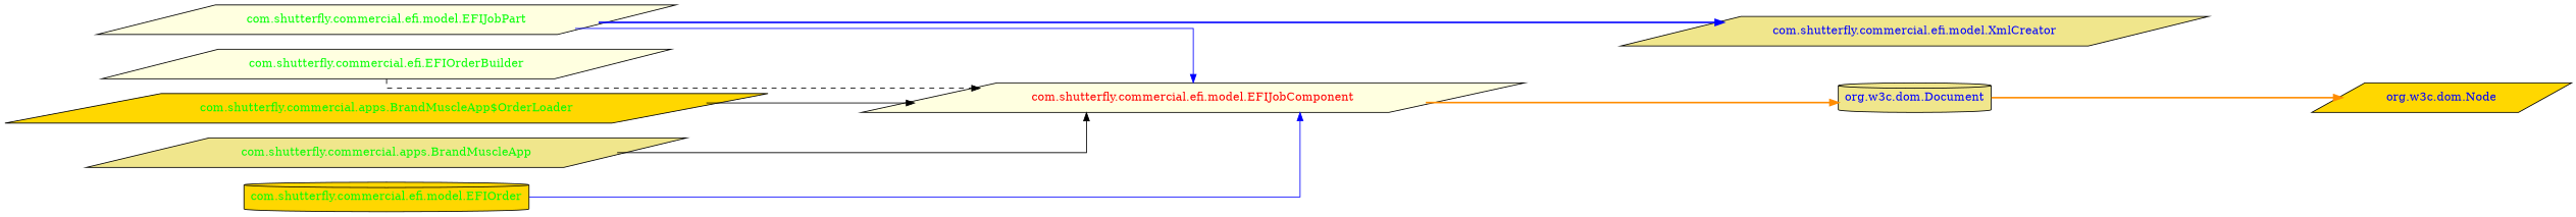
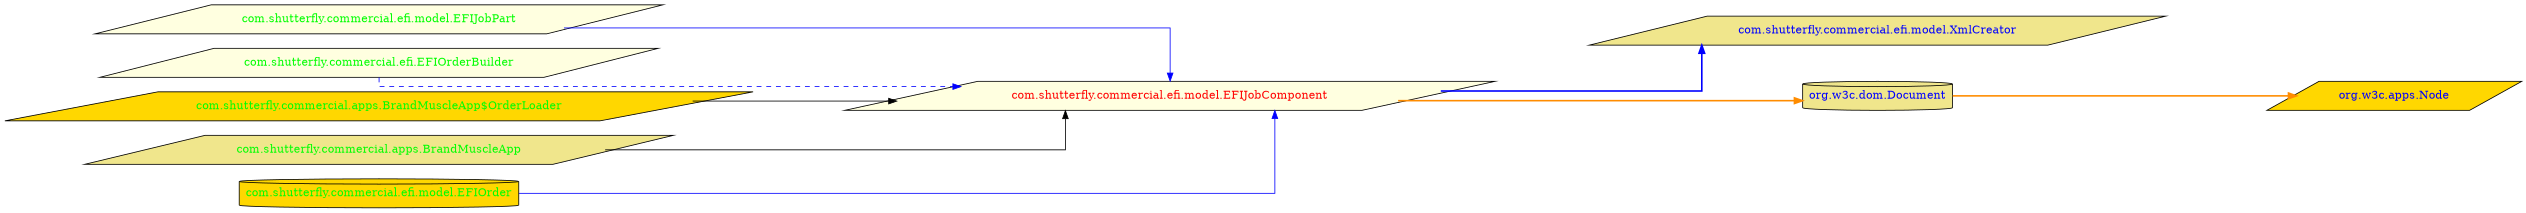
  digraph {
    concentrate=true
    rankdir=LR
    ranksep=2.0
    splines=ortho
    node [fillcolor=lightyellow fontcolor=green shape=parallelogram style=filled]
    edge [color=blue style=solid]
    "com.shutterfly.commercial.efi.model.EFIJobComponent" [fontcolor=red]
    "com.shutterfly.commercial.efi.model.XmlCreator" [fillcolor=khaki fontcolor=blue]
    "org.w3c.dom.Document" [fillcolor=khaki fontcolor=blue shape=cylinder]
-   "org.w3c.dom.Node" [fillcolor=gold fontcolor=blue]
+   "org.w3c.dom.Node" [fillcolor=gold fontcolor=blue label="org.w3c.apps.Node"]
    "com.shutterfly.commercial.efi.EFIOrderBuilder"
    "com.shutterfly.commercial.efi.model.EFIJobPart"
    "com.shutterfly.commercial.apps.BrandMuscleApp$OrderLoader" [fillcolor=gold]
    "com.shutterfly.commercial.apps.BrandMuscleApp" [fillcolor=khaki]
    "com.shutterfly.commercial.efi.model.EFIOrder" [fillcolor=gold shape=cylinder]
-   "com.shutterfly.commercial.efi.model.EFIJobPart" -> "com.shutterfly.commercial.efi.model.XmlCreator" [style=bold]
+   "com.shutterfly.commercial.efi.model.EFIJobComponent" -> "com.shutterfly.commercial.efi.model.XmlCreator" [style=bold]
    "com.shutterfly.commercial.efi.model.EFIJobComponent" -> "org.w3c.dom.Document" [color=darkorange style=bold]
    "org.w3c.dom.Document" -> "org.w3c.dom.Node" [color=darkorange style=bold]
-   "com.shutterfly.commercial.efi.EFIOrderBuilder" -> "com.shutterfly.commercial.efi.model.EFIJobComponent" [color=black style=dashed]
+   "com.shutterfly.commercial.efi.EFIOrderBuilder" -> "com.shutterfly.commercial.efi.model.EFIJobComponent" [style=dashed]
    "com.shutterfly.commercial.efi.model.EFIJobPart" -> "com.shutterfly.commercial.efi.model.EFIJobComponent"
    "com.shutterfly.commercial.apps.BrandMuscleApp$OrderLoader" -> "com.shutterfly.commercial.efi.model.EFIJobComponent" [color=black]
    "com.shutterfly.commercial.apps.BrandMuscleApp" -> "com.shutterfly.commercial.efi.model.EFIJobComponent" [color=black]
    "com.shutterfly.commercial.efi.model.EFIOrder" -> "com.shutterfly.commercial.efi.model.EFIJobComponent"
  }
